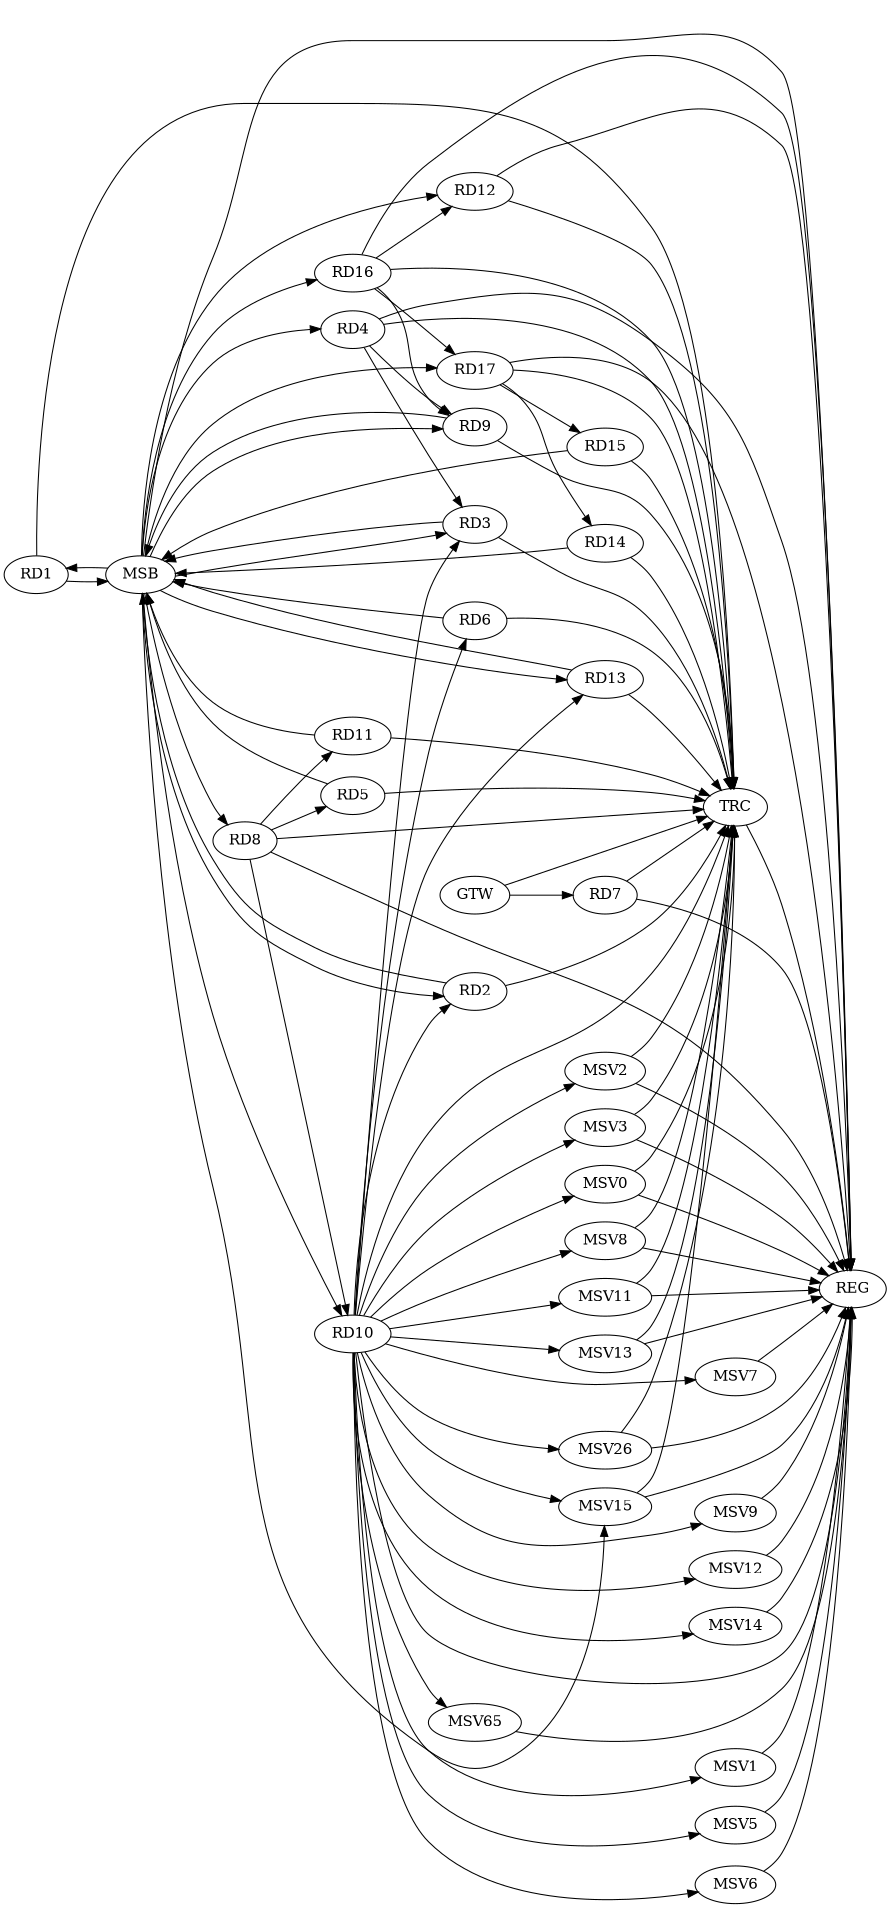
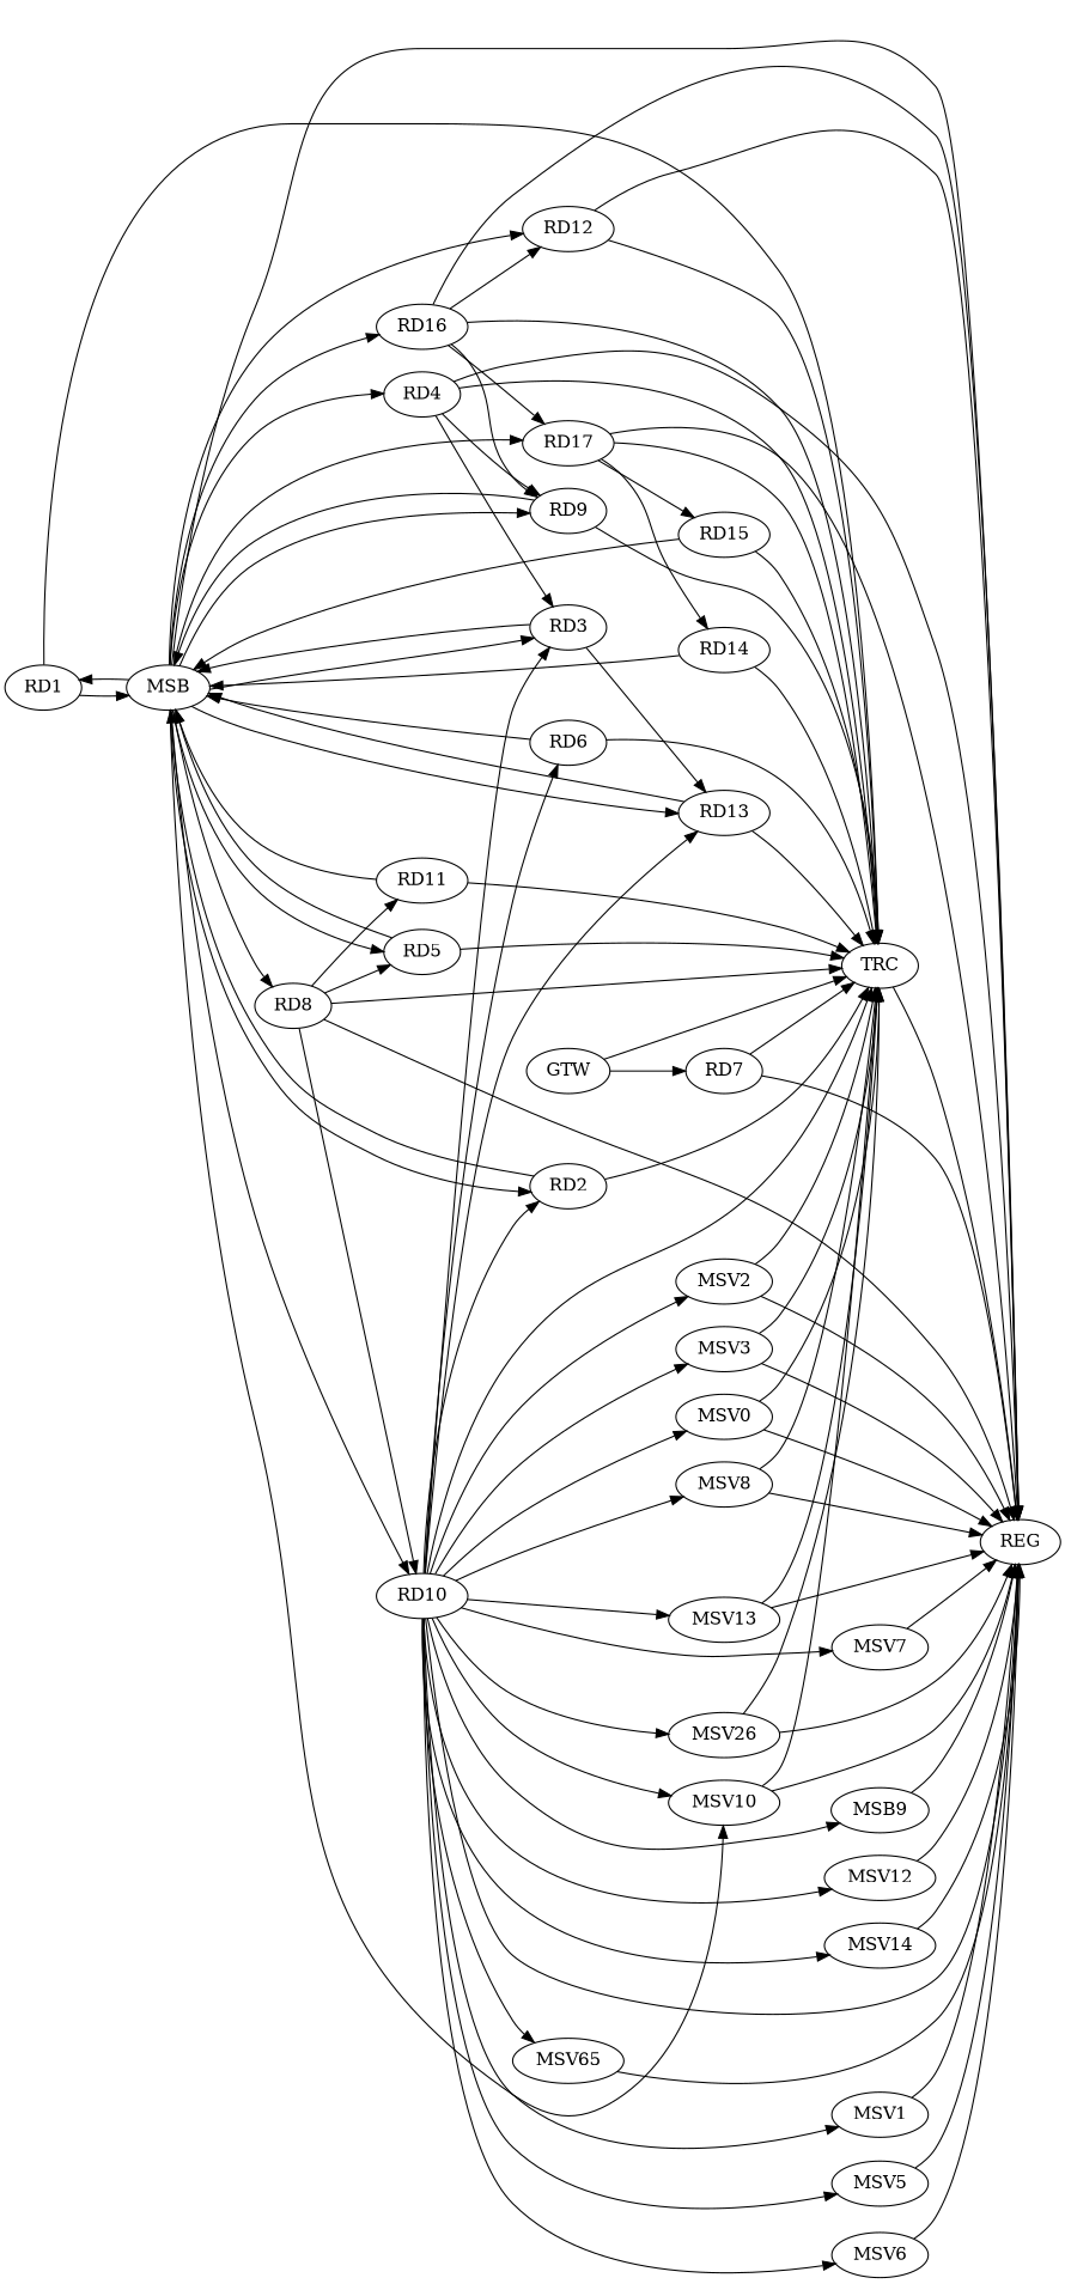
  strict digraph {
    rankdir=LR
    n1 [label=RD1]
    n2 [label=MSB]
    n3 [label=TRC]
    n4 [label=RD2]
    n5 [label=RD3]
    n6 [label=RD4]
    n7 [label=RD9]
    n8 [label=REG]
    n9 [label=RD5]
    n10 [label=RD8]
    n11 [label=RD10]
    n12 [label=RD13]
-   n13 [label=MSV15]
+   n13 [label=MSV10]
    n14 [label=RD12]
    n15 [label=RD16]
    n16 [label=RD17]
    n17 [label=RD6]
    n18 [label=RD7]
    n19 [label=RD11]
    n20 [label=MSV1]
    n21 [label=MSV2]
    n22 [label=MSV3]
    n23 [label=MSV0]
    n24 [label=MSV5]
    n25 [label=MSV6]
    n26 [label=MSV7]
    n27 [label=MSV8]
-   n28 [label=MSV9]
-   n29 [label=MSV11]
+   n28 [label=MSB9]
    n30 [label=MSV12]
    n31 [label=MSV13]
    n32 [label=MSV14]
    n33 [label=MSV65]
    n34 [label=MSV26]
    n35 [label=RD14]
    n36 [label=RD15]
    n37 [label=GTW]
    n1 -> n2
    n1 -> n3
    n2 -> n1
    n2 -> n4
    n2 -> n5
    n2 -> n6
    n2 -> n7
    n2 -> n8
+   n2 -> n9
    n2 -> n10
    n2 -> n11
    n2 -> n12
    n2 -> n13
    n2 -> n14
    n2 -> n15
    n2 -> n16
    n3 -> n8
    n4 -> n2
    n4 -> n3
    n5 -> n2
-   n5 -> n3
+   n5 -> n12
    n6 -> n3
    n6 -> n5
    n6 -> n7
    n6 -> n8
    n7 -> n2
    n7 -> n3
    n9 -> n2
    n9 -> n3
    n10 -> n3
    n10 -> n8
    n10 -> n9
    n10 -> n11
    n10 -> n19
    n11 -> n3
    n11 -> n4
    n11 -> n5
    n11 -> n8
    n11 -> n12
    n11 -> n13
    n11 -> n17
    n11 -> n20
    n11 -> n21
    n11 -> n22
    n11 -> n23
    n11 -> n24
    n11 -> n25
    n11 -> n26
    n11 -> n27
    n11 -> n28
-   n11 -> n29
    n11 -> n30
    n11 -> n31
    n11 -> n32
    n11 -> n33
    n11 -> n34
    n12 -> n2
    n12 -> n3
    n13 -> n3
    n13 -> n8
    n14 -> n3
    n14 -> n8
    n15 -> n3
    n15 -> n7
    n15 -> n8
    n15 -> n14
    n15 -> n16
    n16 -> n3
    n16 -> n8
    n16 -> n35
    n16 -> n36
    n17 -> n2
    n17 -> n3
    n18 -> n3
    n18 -> n8
    n19 -> n2
    n19 -> n3
    n20 -> n8
    n21 -> n3
    n21 -> n8
    n22 -> n3
    n22 -> n8
    n23 -> n3
    n23 -> n8
    n24 -> n8
    n25 -> n8
    n26 -> n8
    n27 -> n3
    n27 -> n8
    n28 -> n8
-   n29 -> n3
-   n29 -> n8
    n30 -> n8
    n31 -> n3
    n31 -> n8
    n32 -> n8
    n33 -> n8
    n34 -> n3
    n34 -> n8
    n35 -> n2
    n35 -> n3
    n36 -> n2
    n36 -> n3
    n37 -> n3
    n37 -> n18
  }
